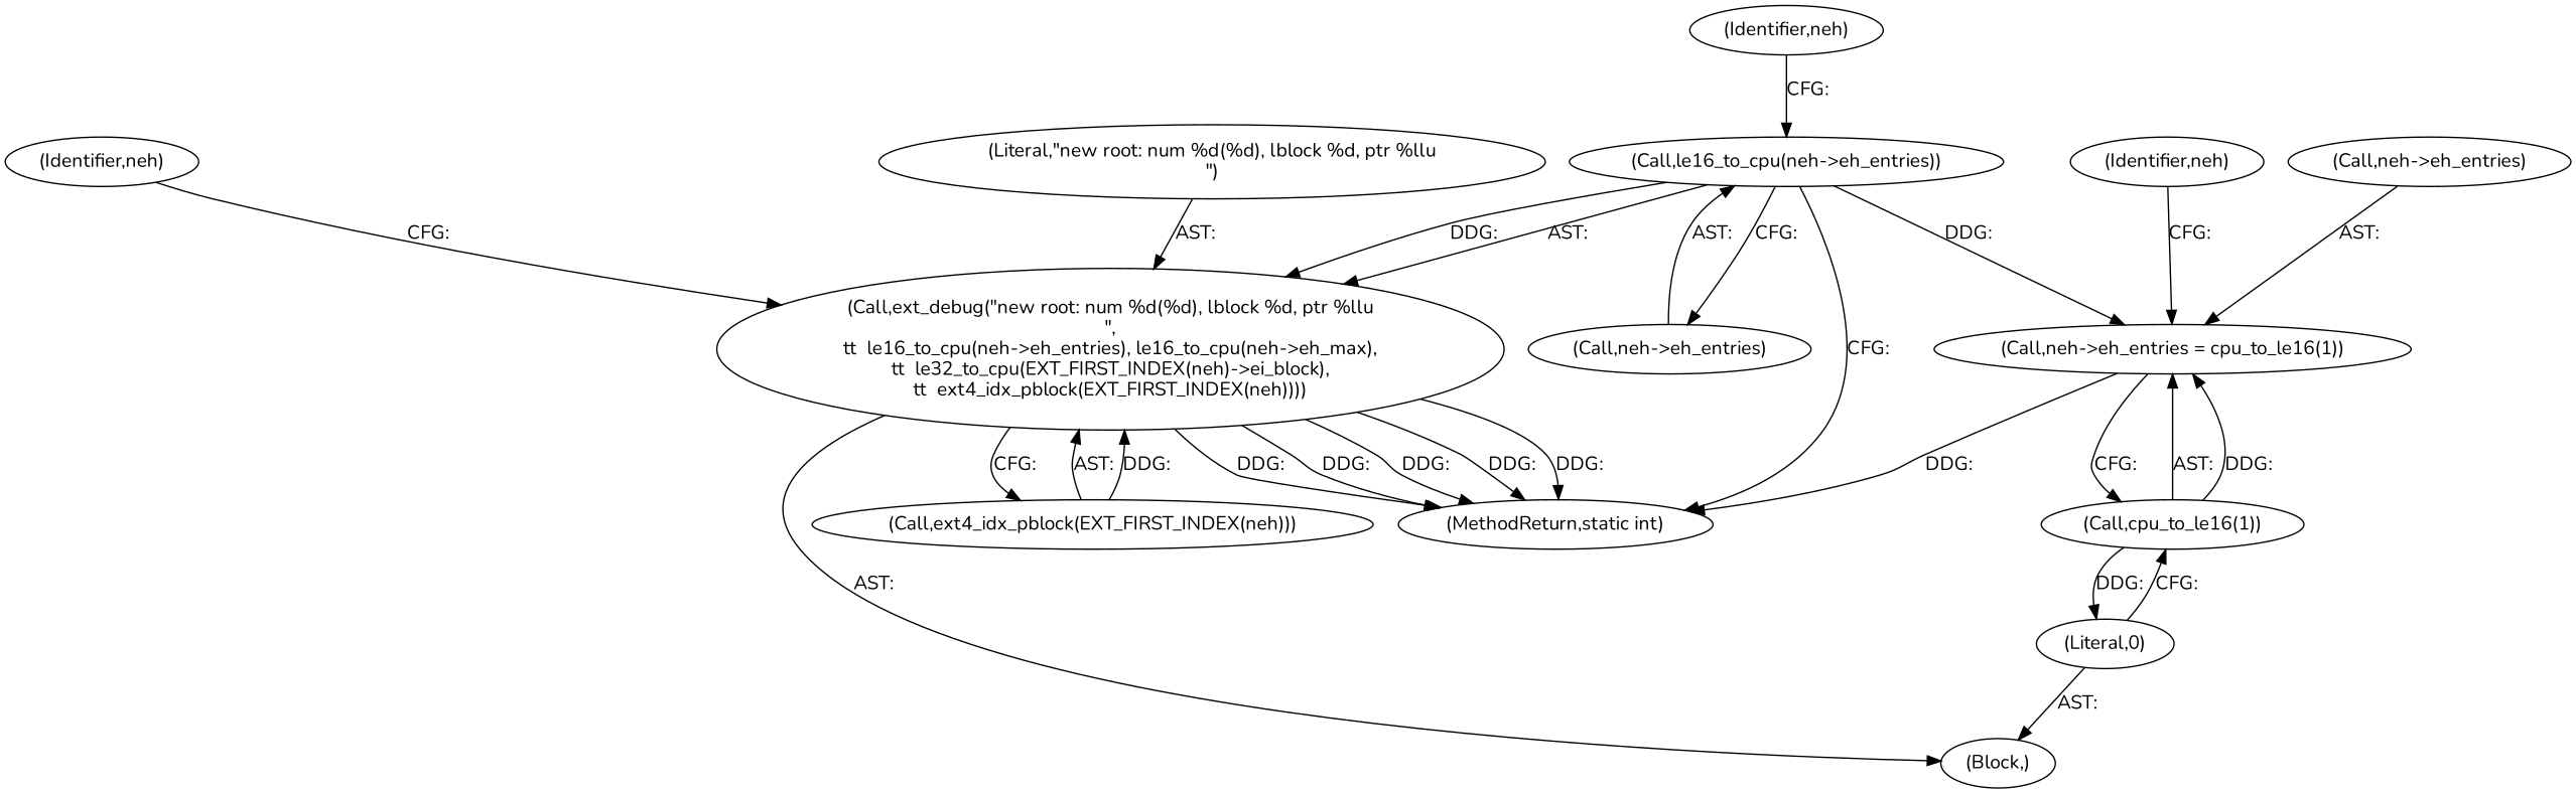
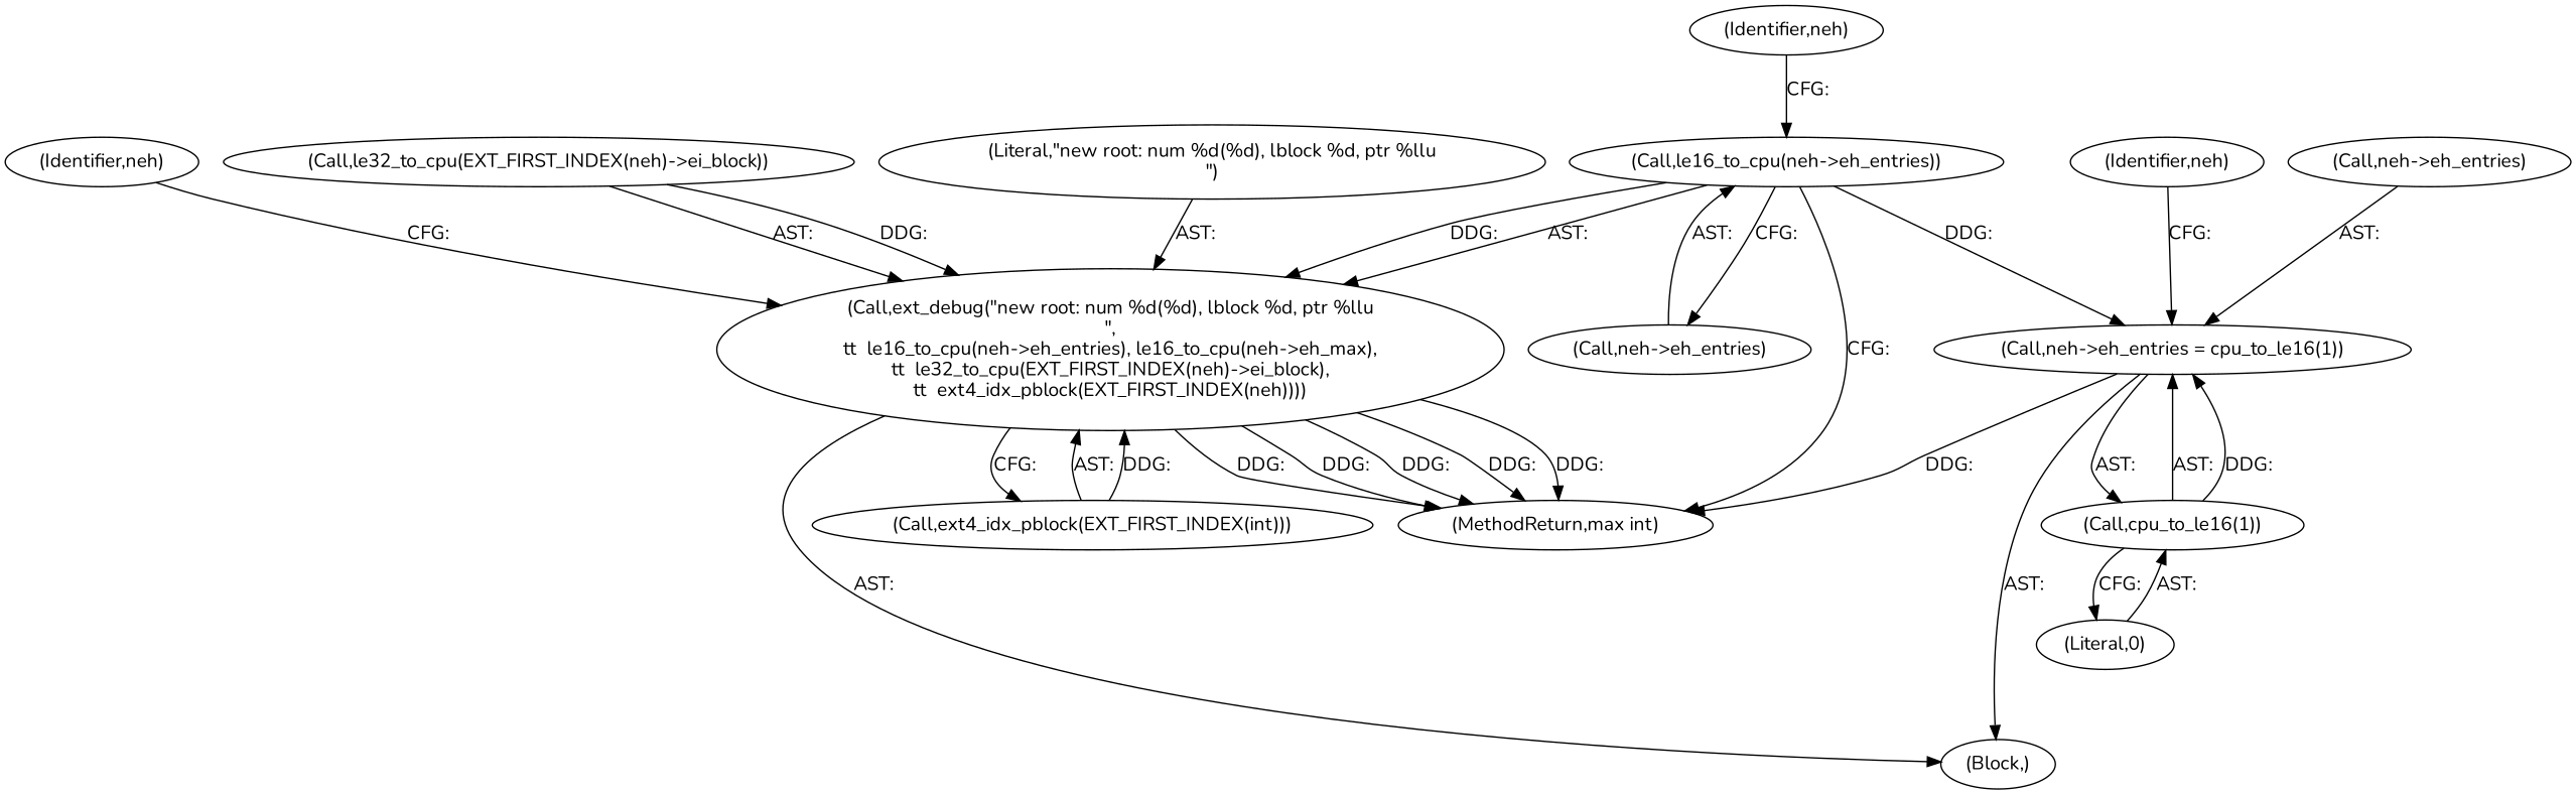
  digraph {
    fontname=Nunito
    node [fontname=Nunito]
    edge [fontname=Nunito]
    n1 [label="(Call,le16_to_cpu(neh->eh_entries))"]
    n2 [label="(Call,ext_debug(\"new root: num %d(%d), lblock %d, ptr %llu\n\",\n\t\t  le16_to_cpu(neh->eh_entries), le16_to_cpu(neh->eh_max),\n\t\t  le32_to_cpu(EXT_FIRST_INDEX(neh)->ei_block),\n\t\t  ext4_idx_pblock(EXT_FIRST_INDEX(neh))))"]
    n3 [label="(Call,neh->eh_entries)"]
-   n4 [label="(MethodReturn,static int)"]
+   n4 [label="(MethodReturn,max int)"]
    n5 [label="(Call,neh->eh_entries = cpu_to_le16(1))"]
    n6 [label="(Block,)"]
-   n7 [label="(Call,ext4_idx_pblock(EXT_FIRST_INDEX(neh)))"]
+   n7 [label="(Call,ext4_idx_pblock(EXT_FIRST_INDEX(int)))"]
    n8 [label="(Call,cpu_to_le16(1))"]
    n9 [label="(Literal,0)"]
    n10 [label="(Identifier,neh)"]
    n11 [label="(Identifier,neh)"]
+   n12 [label="(Call,le32_to_cpu(EXT_FIRST_INDEX(neh)->ei_block))"]
    n13 [label="(Identifier,neh)"]
    n14 [label="(Call,neh->eh_entries)"]
    n15 [label="(Literal,\"new root: num %d(%d), lblock %d, ptr %llu\n\")"]
    n1 -> n2 [label="AST: "]
    n1 -> n2 [label="DDG: "]
    n1 -> n3 [label="CFG: "]
    n1 -> n4 [label="CFG: "]
    n1 -> n5 [label="DDG: "]
    n2 -> n4 [label="DDG: "]
    n2 -> n4 [label="DDG: "]
    n2 -> n4 [label="DDG: "]
    n2 -> n4 [label="DDG: "]
    n2 -> n4 [label="DDG: "]
    n2 -> n6 [label="AST: "]
    n2 -> n7 [label="CFG: "]
    n3 -> n1 [label="AST: "]
    n5 -> n4 [label="DDG: "]
-   n9 -> n6 [label="AST: "]
-   n5 -> n8 [label="CFG: "]
+   n5 -> n6 [label="AST: "]
+   n5 -> n8 [label="AST: "]
    n7 -> n2 [label="AST: "]
    n7 -> n2 [label="DDG: "]
    n8 -> n5 [label="AST: "]
    n8 -> n5 [label="DDG: "]
-   n8 -> n9 [label="DDG: "]
-   n9 -> n8 [label="CFG: "]
+   n8 -> n9 [label="CFG: "]
+   n9 -> n8 [label="AST: "]
    n10 -> n5 [label="CFG: "]
    n11 -> n2 [label="CFG: "]
+   n12 -> n2 [label="AST: "]
+   n12 -> n2 [label="DDG: "]
    n13 -> n1 [label="CFG: "]
    n14 -> n5 [label="AST: "]
    n15 -> n2 [label="AST: "]
  }
